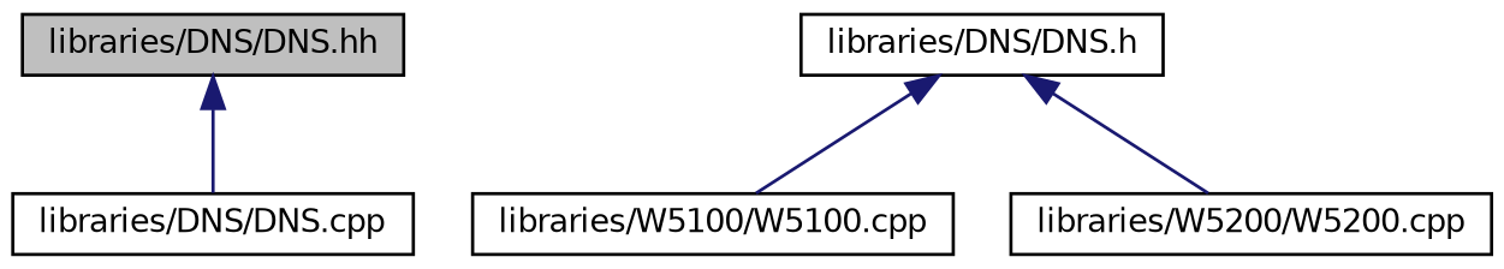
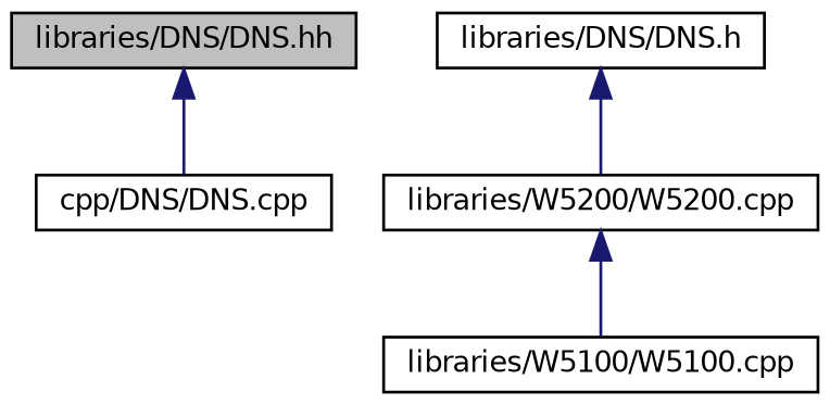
  digraph {
    node [color=black fillcolor=white fontname=Helvetica fontsize=10 shape=record style=filled]
    edge [color=midnightblue dir=back fontname=Helvetica fontsize=10 labelfontname=Helvetica labelfontsize=10 style=solid]
    n1 [fillcolor=grey75 fontcolor=black height=0.2 label="libraries/DNS/DNS.hh" width=0.4]
-   n2 [height=0.2 label="libraries/DNS/DNS.cpp" width=0.4]
+   n2 [height=0.2 label="cpp/DNS/DNS.cpp" width=0.4]
    n3 [height=0.2 label="libraries/DNS/DNS.h" width=0.4]
    n4 [height=0.2 label="libraries/W5100/W5100.cpp" width=0.4]
    n5 [height=0.2 label="libraries/W5200/W5200.cpp" width=0.4]
    n1 -> n2
-   n3 -> n4
+   n5 -> n4
    n3 -> n5
  }
